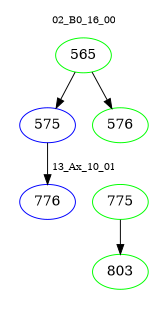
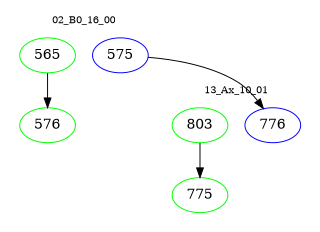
  digraph {
    node [color=green]
    edge [color=black]
    n1 [label=775]
    n2 [color=blue label=776]
    n3 [label=803]
    n4 [label=565]
    n5 [color=blue label=575]
    n6 [label=576]
    subgraph cluster_1 {
      color=white
      fontsize=10
      label="13_Ax_10_01"
      n1
      n2
      n3
    }
    subgraph cluster_2 {
      color=white
      fontsize=10
      label="02_B0_16_00"
      n4
      n5
      n6
    }
-   n1 -> n3
-   n4 -> n5
+   n3 -> n1
    n4 -> n6
    n5 -> n2
  }
